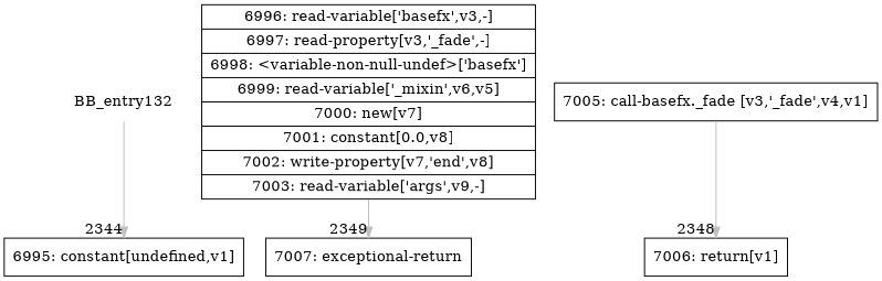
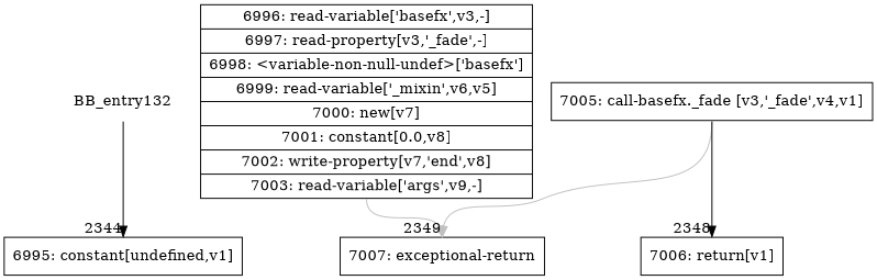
  digraph {
    rankdir=TD
    node [shape=record]
    edge [headport=n tailport=s]
    n1 [label=BB_entry132 shape=none]
    n2 [label="{6995: constant[undefined,v1]}"]
    n3 [label="{6996: read-variable['basefx',v3,-]|6997: read-property[v3,'_fade',-]|6998: \<variable-non-null-undef\>['basefx']|6999: read-variable['_mixin',v6,v5]|7000: new[v7]|7001: constant[0.0,v8]|7002: write-property[v7,'end',v8]|7003: read-variable['args',v9,-]}"]
    n4 [label="{7007: exceptional-return}"]
    n5 [label="{7005: call-basefx._fade [v3,'_fade',v4,v1]}"]
    n6 [label="{7006: return[v1]}"]
-   n1 -> n2 [headlabel="    2344" color=gray]
+   n1 -> n2 [headlabel="    2344"]
    n3 -> n4 [color=gray headlabel="      2349"]
-   n5 -> n6 [headlabel="      2348" color=gray]
+   n5 -> n4 [color=gray]
+   n5 -> n6 [headlabel="      2348"]
  }
